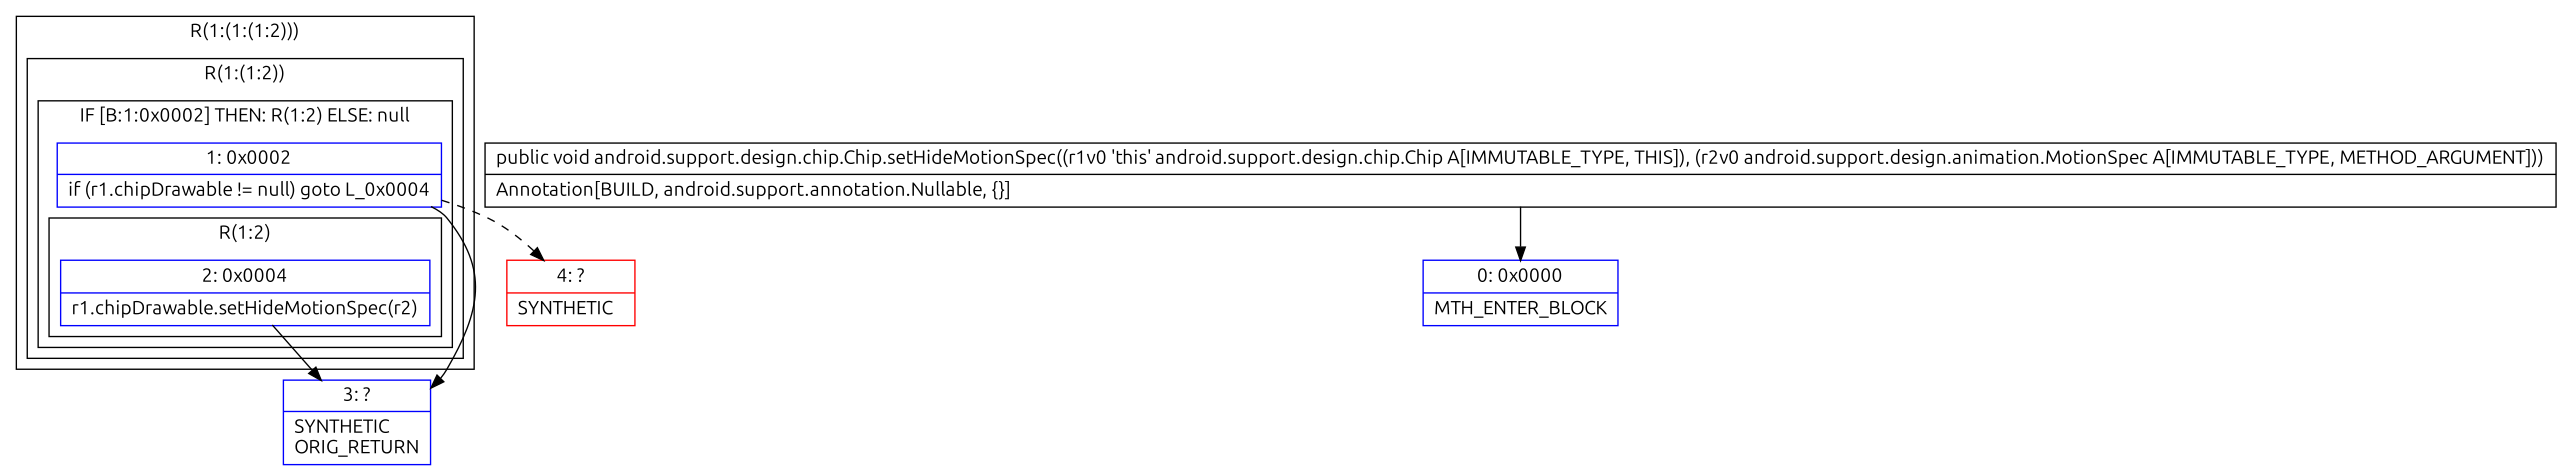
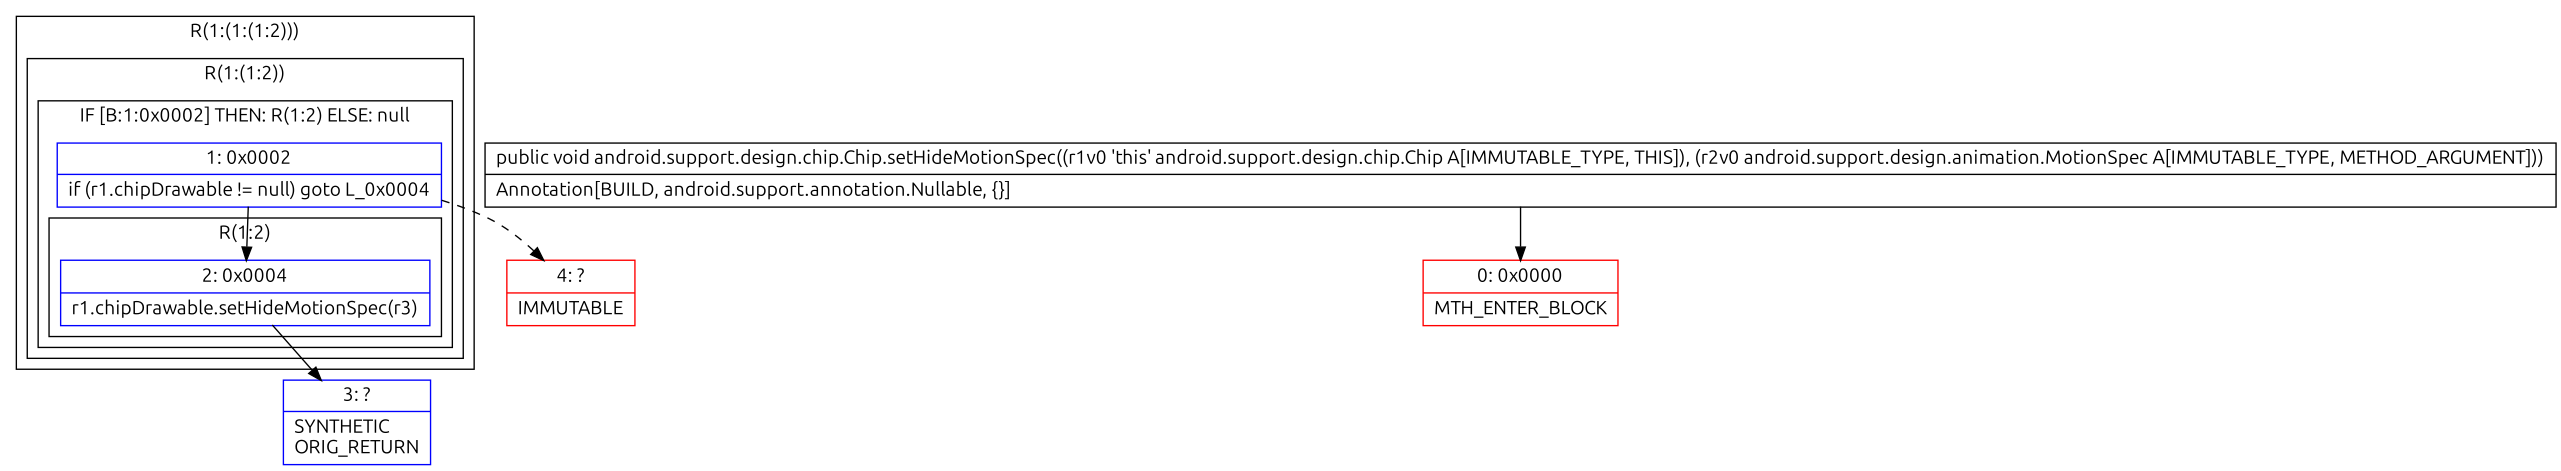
  digraph {
    fontname=Ubuntu
    node [color=blue fontname=Ubuntu shape=record]
    edge [fontname=Ubuntu]
-   n1 [label="{2\:\ 0x0004|r1.chipDrawable.setHideMotionSpec(r2)\l}"]
+   n1 [label="{2\:\ 0x0004|r1.chipDrawable.setHideMotionSpec(r3)\l}"]
    n2 [label="{1\:\ 0x0002|if (r1.chipDrawable != null) goto L_0x0004\l}"]
    n3 [label="{3\:\ ?|SYNTHETIC\lORIG_RETURN\l}"]
-   n4 [color=red label="{4\:\ ?|SYNTHETIC\l}"]
-   n5 [label="{0\:\ 0x0000|MTH_ENTER_BLOCK\l}"]
+   n4 [color=red label="{4\:\ ?|IMMUTABLE\l}"]
+   n5 [color=red label="{0\:\ 0x0000|MTH_ENTER_BLOCK\l}"]
    n6 [label="{public void android.support.design.chip.Chip.setHideMotionSpec((r1v0 'this' android.support.design.chip.Chip A[IMMUTABLE_TYPE, THIS]), (r2v0 android.support.design.animation.MotionSpec A[IMMUTABLE_TYPE, METHOD_ARGUMENT]))  | Annotation[BUILD, android.support.annotation.Nullable, \{\}]\l}" color=""]
    subgraph cluster_1 {
      label="R(1:(1:(1:2)))"
      subgraph cluster_2 {
        label="R(1:(1:2))"
        subgraph cluster_3 {
          label="IF [B:1:0x0002] THEN: R(1:2) ELSE: null"
          n2
          subgraph cluster_4 {
            label="R(1:2)"
            n1
          }
        }
      }
    }
    n1 -> n3
-   n2 -> n3
+   n2 -> n1
    n2 -> n4 [style=dashed]
    n6 -> n5
  }
